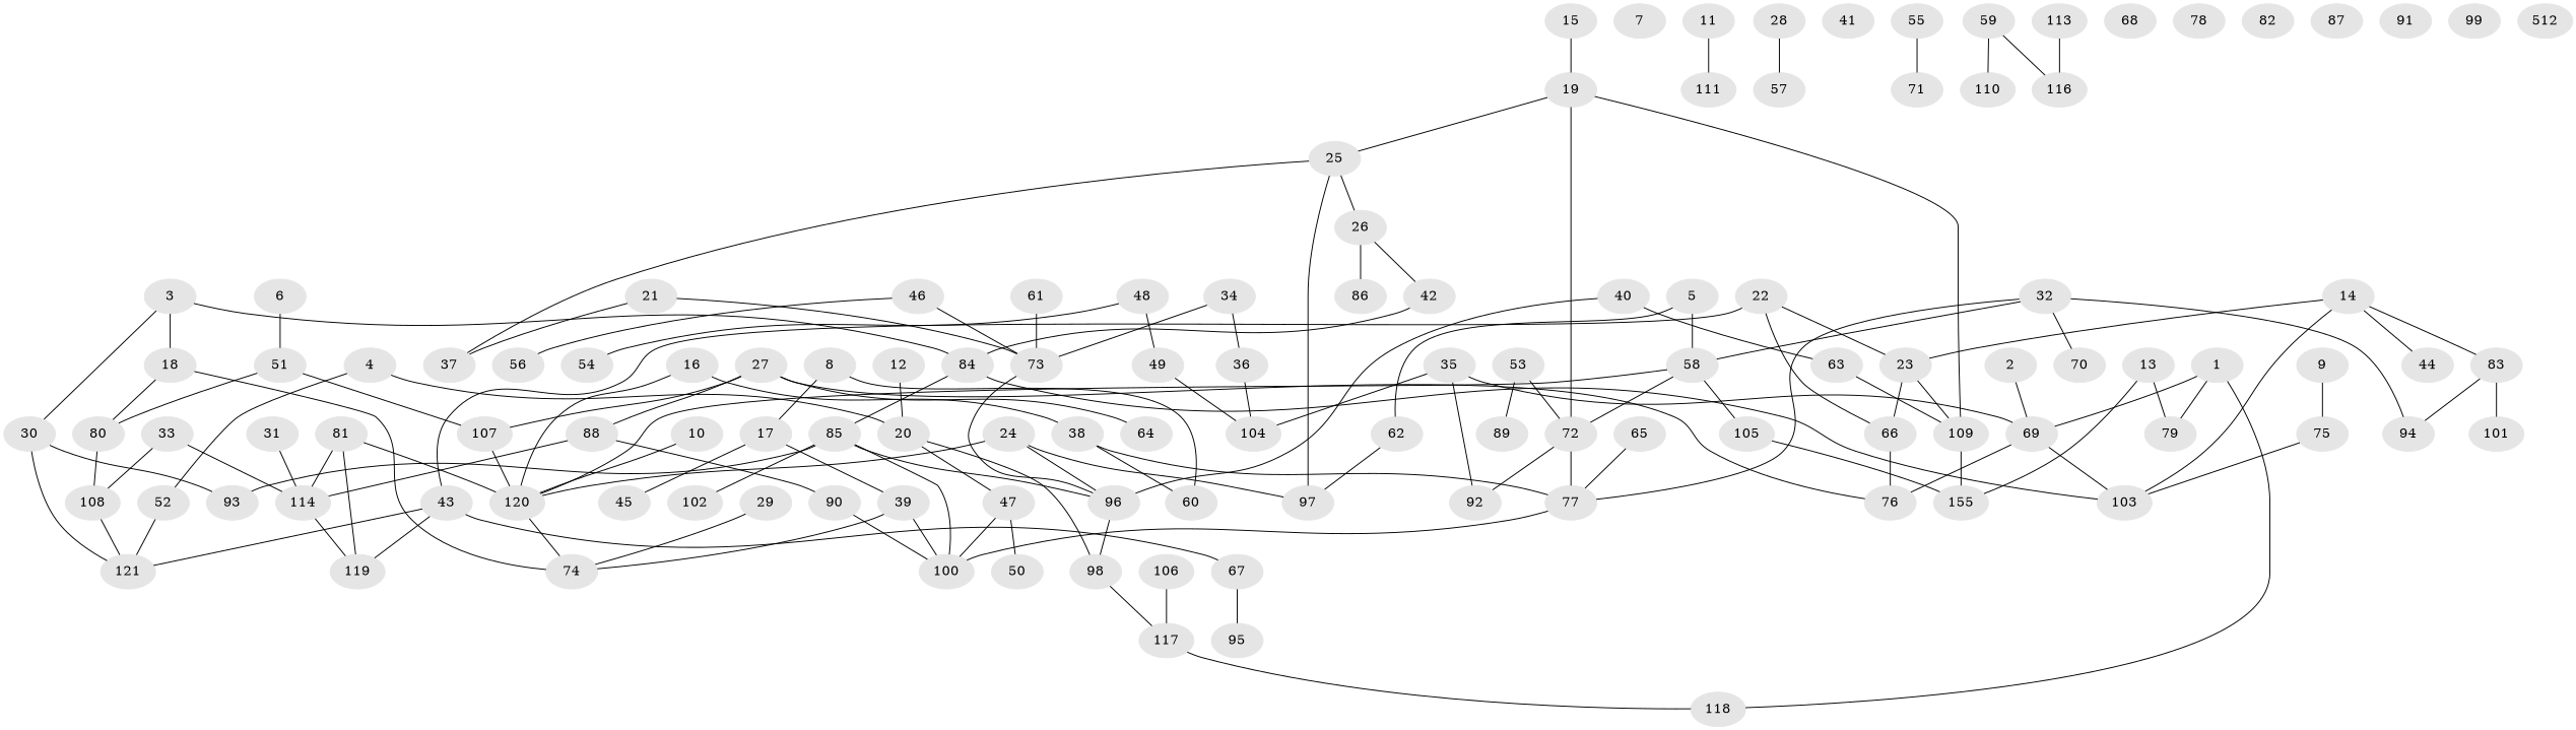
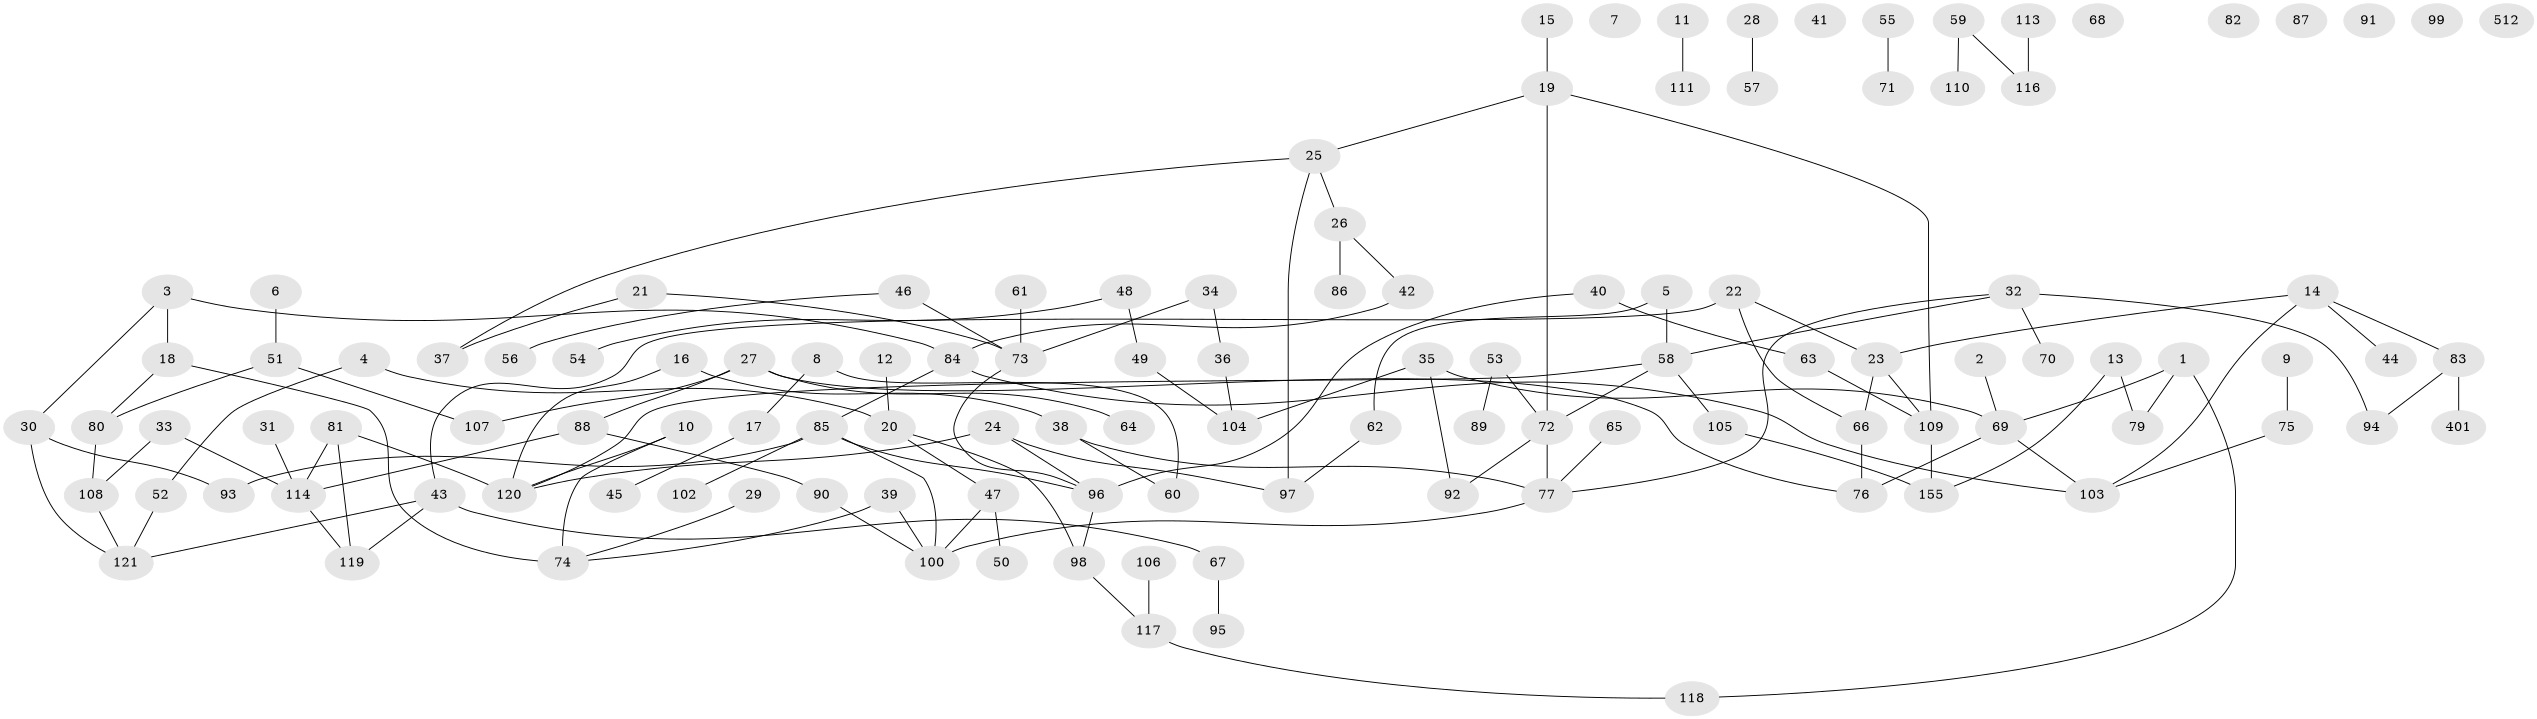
  graph {
    node [color=gray90 style=filled]
    1
    69
    79
    118
    103
    76
    2
    3
    18
    30
    84
    74
    80
    93
    121
    85
    4
    20
    52
    47
    98
    5
    58
    62
    120
    72
    105
    97
    6
    51
    107
    7
    8
    17
    60
    39
    45
    9
    75
    10
    11
    111
    12
    13
    n45 [label=155]
    14
    23
    44
    83
    109
    66
    94
-   101
+   101 [label=401]
    15
    19
    25
    16
    38
    77
    100
    108
    37
    26
    92
    50
    117
    21
    73
    96
    22
    43
    67
    119
    24
    42
    86
    27
    64
    88
    114
    90
    28
    57
    29
    31
    32
    70
    33
    34
    36
    104
    35
    40
    63
    41
    95
    46
    56
    48
    49
    54
    53
    89
    55
    71
    59
    110
    116
    61
    65
    68
-   78
    81
    82
    102
    87
    91
    99
    106
    n120 [label=512]
    113
    1 -- 69
    1 -- 79
    1 -- 118
    69 -- 103
    69 -- 76
    2 -- 69
    3 -- 18
    3 -- 30
    3 -- 84
    18 -- 74
    18 -- 80
    30 -- 93
    30 -- 121
    84 -- 103
    84 -- 85
    80 -- 108
    85 -- 93
    85 -- 100
    85 -- 96
    85 -- 102
    4 -- 20
    4 -- 52
    20 -- 47
    20 -- 98
    52 -- 121
    47 -- 100
    47 -- 50
    98 -- 117
    5 -- 58
    5 -- 62
    58 -- 120
    58 -- 72
    58 -- 105
    62 -- 97
    72 -- 77
    72 -- 92
    105 -- n45
    6 -- 51
    51 -- 80
    51 -- 107
-   107 -- 120
    8 -- 17
    8 -- 60
-   17 -- 39
    17 -- 45
    39 -- 74
    39 -- 100
    9 -- 75
    75 -- 103
-   120 -- 74
+   10 -- 74
    10 -- 120
    11 -- 111
    12 -- 20
    13 -- 79
    13 -- n45
    14 -- 103
    14 -- 23
    14 -- 44
    14 -- 83
    23 -- 109
    23 -- 66
    83 -- 94
    83 -- 101
    109 -- n45
    66 -- 76
    15 -- 19
    19 -- 72
    19 -- 109
    19 -- 25
    25 -- 97
    25 -- 37
    25 -- 26
    16 -- 120
    16 -- 38
    38 -- 60
    38 -- 77
    77 -- 100
    108 -- 121
    26 -- 42
    26 -- 86
    117 -- 118
    21 -- 37
    21 -- 73
    73 -- 96
    96 -- 98
    22 -- 23
    22 -- 66
    22 -- 43
    43 -- 121
    43 -- 67
    43 -- 119
    67 -- 95
    24 -- 120
    24 -- 97
    24 -- 96
    42 -- 84
    27 -- 76
    27 -- 107
    27 -- 64
    27 -- 88
    88 -- 114
    88 -- 90
    114 -- 119
    90 -- 100
    28 -- 57
    29 -- 74
    31 -- 114
    32 -- 58
    32 -- 94
    32 -- 77
    32 -- 70
    33 -- 108
    33 -- 114
    34 -- 73
    34 -- 36
    36 -- 104
    35 -- 69
    35 -- 92
    35 -- 104
    40 -- 96
    40 -- 63
    63 -- 109
    46 -- 73
    46 -- 56
    48 -- 49
    48 -- 54
    49 -- 104
    53 -- 72
    53 -- 89
    55 -- 71
    59 -- 110
    59 -- 116
    61 -- 73
    65 -- 77
    81 -- 120
    81 -- 119
    81 -- 114
    106 -- 117
    113 -- 116
  }
